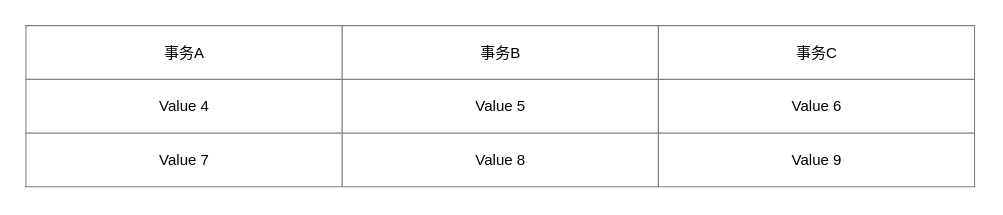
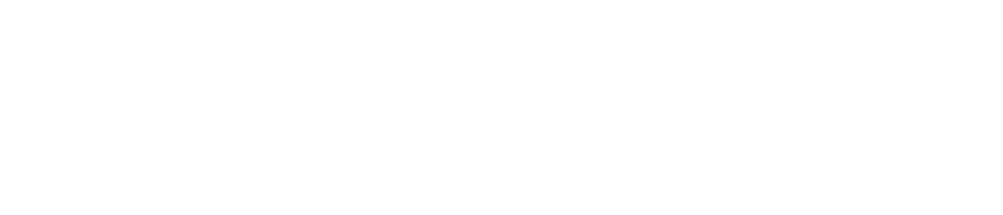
  <mxCell id="0" />
  <mxCell id="1" parent="0" />
- <mxCell id="2" value="&lt;table border=&quot;1&quot; width=&quot;100%&quot; style=&quot;width: 100% ; height: 100% ; border-collapse: collapse&quot;&gt;&lt;tbody&gt;&lt;tr&gt;&lt;td align=&quot;center&quot;&gt;事务A&lt;/td&gt;&lt;td align=&quot;center&quot;&gt;事务B&lt;/td&gt;&lt;td align=&quot;center&quot;&gt;事务C&lt;/td&gt;&lt;/tr&gt;&lt;tr&gt;&lt;td align=&quot;center&quot;&gt;Value 4&lt;/td&gt;&lt;td align=&quot;center&quot;&gt;Value 5&lt;/td&gt;&lt;td align=&quot;center&quot;&gt;Value 6&lt;/td&gt;&lt;/tr&gt;&lt;tr&gt;&lt;td align=&quot;center&quot;&gt;Value 7&lt;/td&gt;&lt;td align=&quot;center&quot;&gt;Value 8&lt;/td&gt;&lt;td align=&quot;center&quot;&gt;Value 9&lt;/td&gt;&lt;/tr&gt;&lt;/tbody&gt;&lt;/table&gt;" style="text;html=1;strokeColor=none;fillColor=#ffffff;overflow=fill;gradientColor=none;autosize=1;collapsible=0;treeFolding=0;flipH=1;" vertex="1" parent="1"><mxGeometry x="20" y="20" width="760" height="130" as="geometry" /></mxCell>
